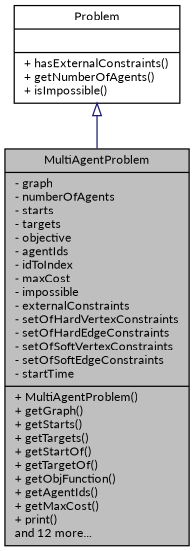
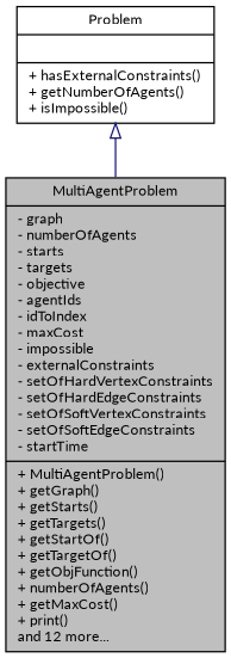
  digraph {
    fontname=Lato
    node [color=black fontname=Lato fontsize=10 shape=record style=filled]
-   n1 [fillcolor=grey75 fontcolor=black height=0.2 label="{MultiAgentProblem\n|- graph\l- numberOfAgents\l- starts\l- targets\l- objective\l- agentIds\l- idToIndex\l- maxCost\l- impossible\l- externalConstraints\l- setOfHardVertexConstraints\l- setOfHardEdgeConstraints\l- setOfSoftVertexConstraints\l- setOfSoftEdgeConstraints\l- startTime\l|+ MultiAgentProblem()\l+ getGraph()\l+ getStarts()\l+ getTargets()\l+ getStartOf()\l+ getTargetOf()\l+ getObjFunction()\l+ getAgentIds()\l+ getMaxCost()\l+ print()\land 12 more...\l}" width=0.4]
+   n1 [fillcolor=grey75 fontcolor=black height=0.2 label="{MultiAgentProblem\n|- graph\l- numberOfAgents\l- starts\l- targets\l- objective\l- agentIds\l- idToIndex\l- maxCost\l- impossible\l- externalConstraints\l- setOfHardVertexConstraints\l- setOfHardEdgeConstraints\l- setOfSoftVertexConstraints\l- setOfSoftEdgeConstraints\l- startTime\l|+ MultiAgentProblem()\l+ getGraph()\l+ getStarts()\l+ getTargets()\l+ getStartOf()\l+ getTargetOf()\l+ getObjFunction()\l+ numberOfAgents()\l+ getMaxCost()\l+ print()\land 12 more...\l}" width=0.4]
    n2 [fillcolor=white height=0.2 label="{Problem\n||+ hasExternalConstraints()\l+ getNumberOfAgents()\l+ isImpossible()\l}" width=0.4]
    n2 -> n1 [arrowtail=onormal color=midnightblue dir=back fontname=Lato fontsize=10 labelfontname=Helvetica labelfontsize=10 style=solid]
  }
